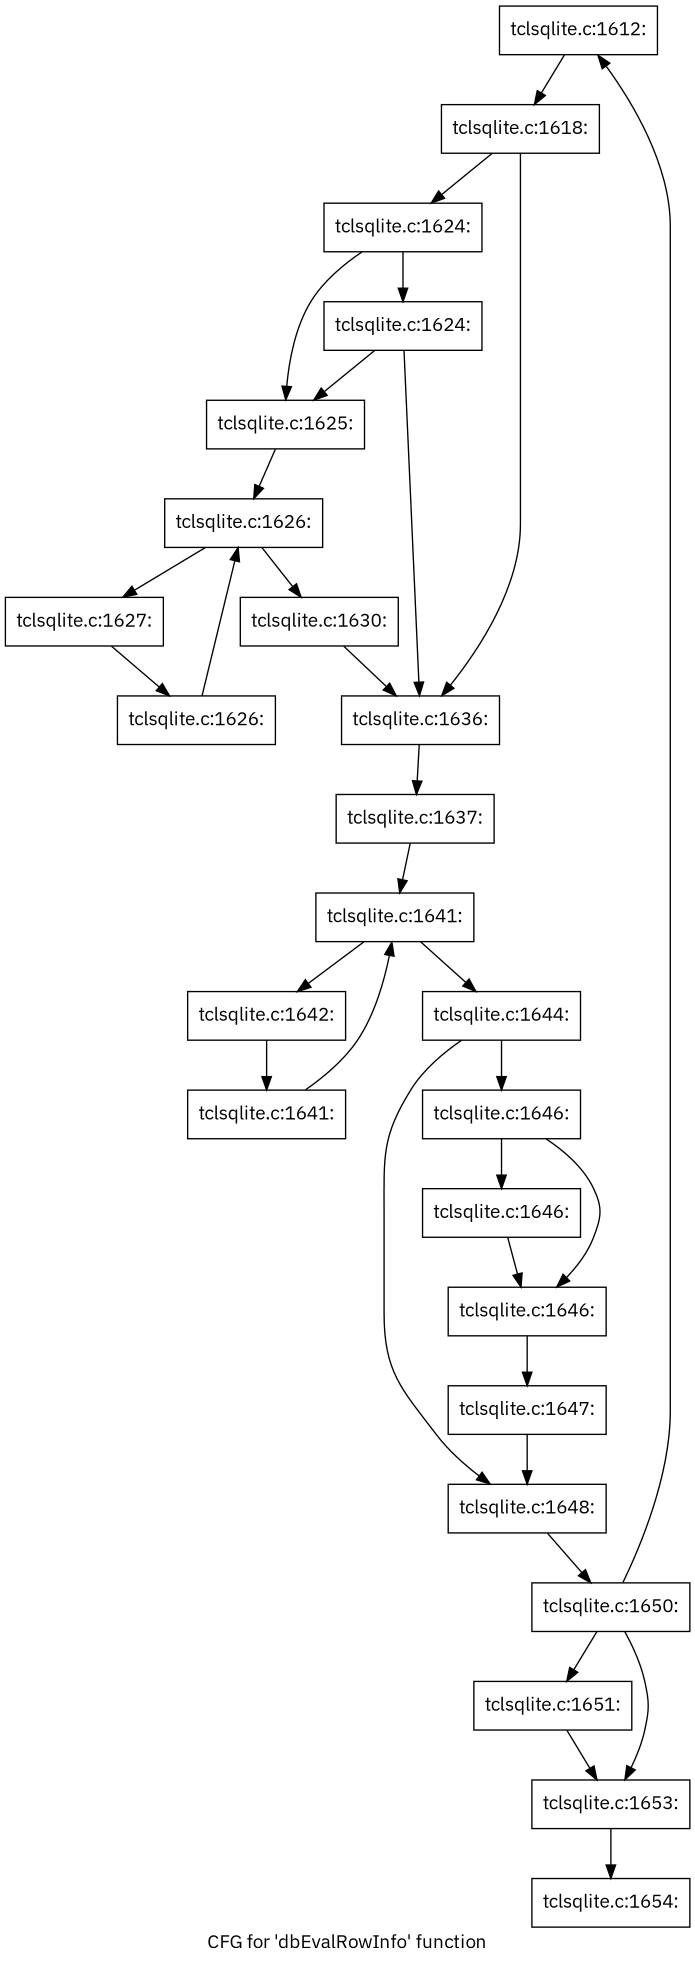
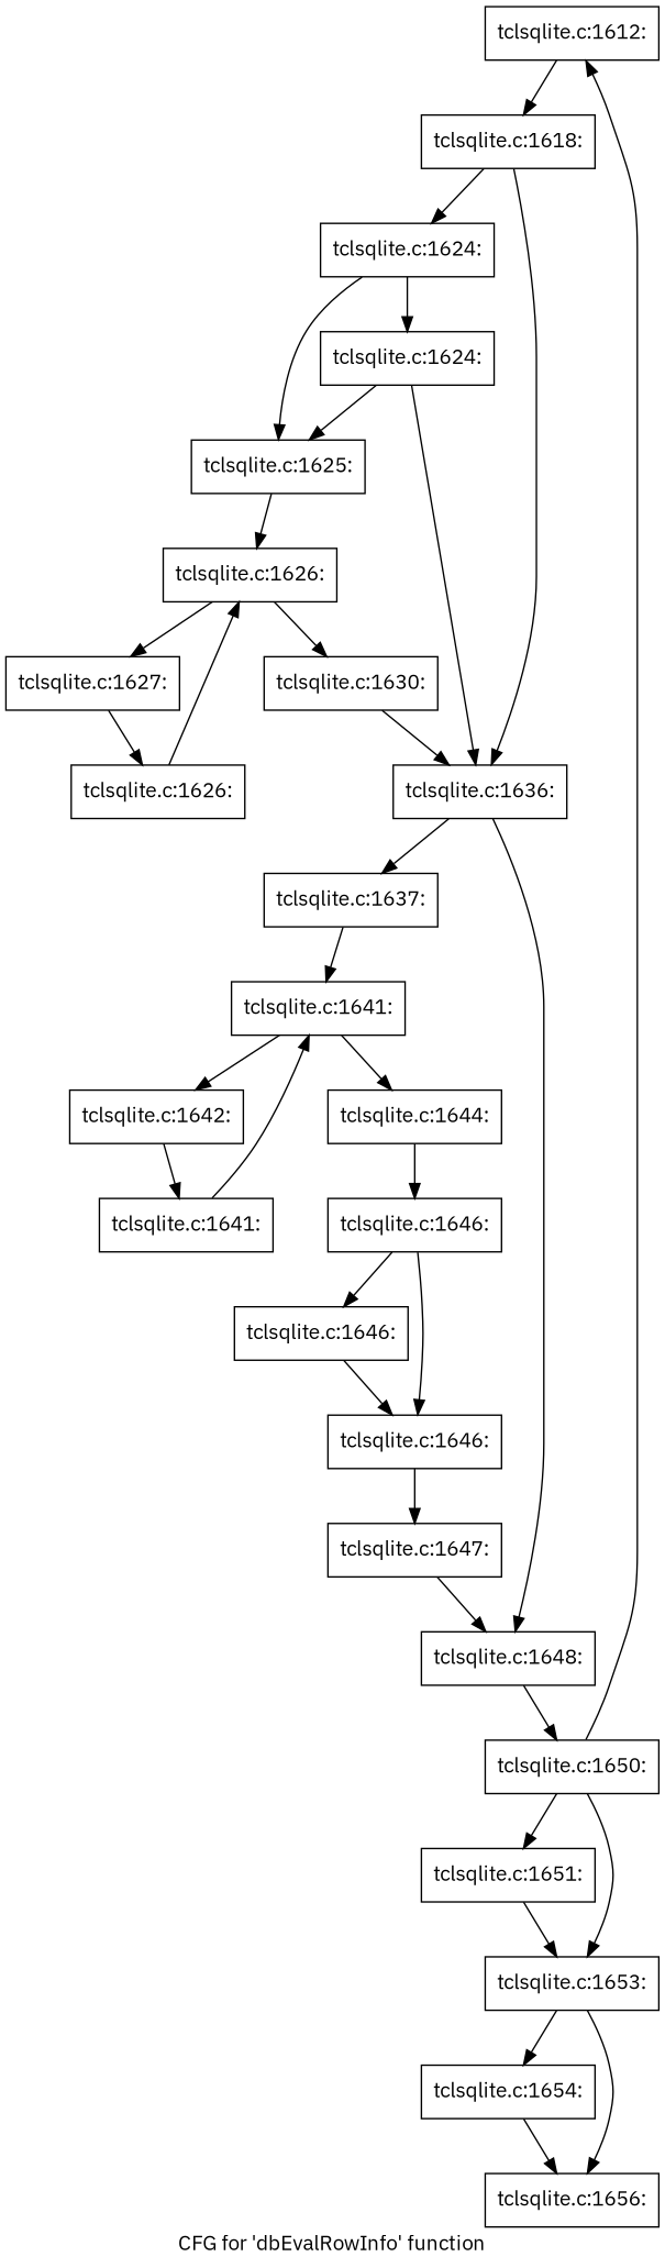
  digraph {
    fontname="IBM Plex Sans"
    label="CFG for 'dbEvalRowInfo' function"
    node [fontname="IBM Plex Sans" shape=record]
    edge [fontname="IBM Plex Sans"]
    n1 [label="{tclsqlite.c:1612:}"]
    n2 [label="{tclsqlite.c:1618:}"]
    n3 [label="{tclsqlite.c:1624:}"]
    n4 [label="{tclsqlite.c:1636:}"]
    n5 [label="{tclsqlite.c:1650:}"]
    n6 [label="{tclsqlite.c:1651:}"]
    n7 [label="{tclsqlite.c:1653:}"]
    n8 [label="{tclsqlite.c:1625:}"]
    n9 [label="{tclsqlite.c:1624:}"]
    n10 [label="{tclsqlite.c:1637:}"]
    n11 [label="{tclsqlite.c:1648:}"]
    n12 [label="{tclsqlite.c:1654:}"]
+   n13 [label="{tclsqlite.c:1656:}"]
    n14 [label="{tclsqlite.c:1626:}"]
    n15 [label="{tclsqlite.c:1641:}"]
    n16 [label="{tclsqlite.c:1627:}"]
    n17 [label="{tclsqlite.c:1630:}"]
    n18 [label="{tclsqlite.c:1626:}"]
    n19 [label="{tclsqlite.c:1642:}"]
    n20 [label="{tclsqlite.c:1644:}"]
    n21 [label="{tclsqlite.c:1641:}"]
    n22 [label="{tclsqlite.c:1646:}"]
    n23 [label="{tclsqlite.c:1646:}"]
    n24 [label="{tclsqlite.c:1646:}"]
    n25 [label="{tclsqlite.c:1647:}"]
    n1 -> n2
    n2 -> n3
    n2 -> n4
    n3 -> n8
    n3 -> n9
    n4 -> n10
-   n20 -> n11
+   n4 -> n11
    n5 -> n1
    n5 -> n6
    n5 -> n7
    n6 -> n7
    n7 -> n12
+   n7 -> n13
    n8 -> n14
    n9 -> n4
    n9 -> n8
    n10 -> n15
    n11 -> n5
+   n12 -> n13
    n14 -> n16
    n14 -> n17
    n15 -> n19
    n15 -> n20
    n16 -> n18
    n17 -> n4
    n18 -> n14
    n19 -> n21
    n20 -> n22
    n21 -> n15
    n22 -> n23
    n22 -> n24
    n23 -> n24
    n24 -> n25
    n25 -> n11
  }
